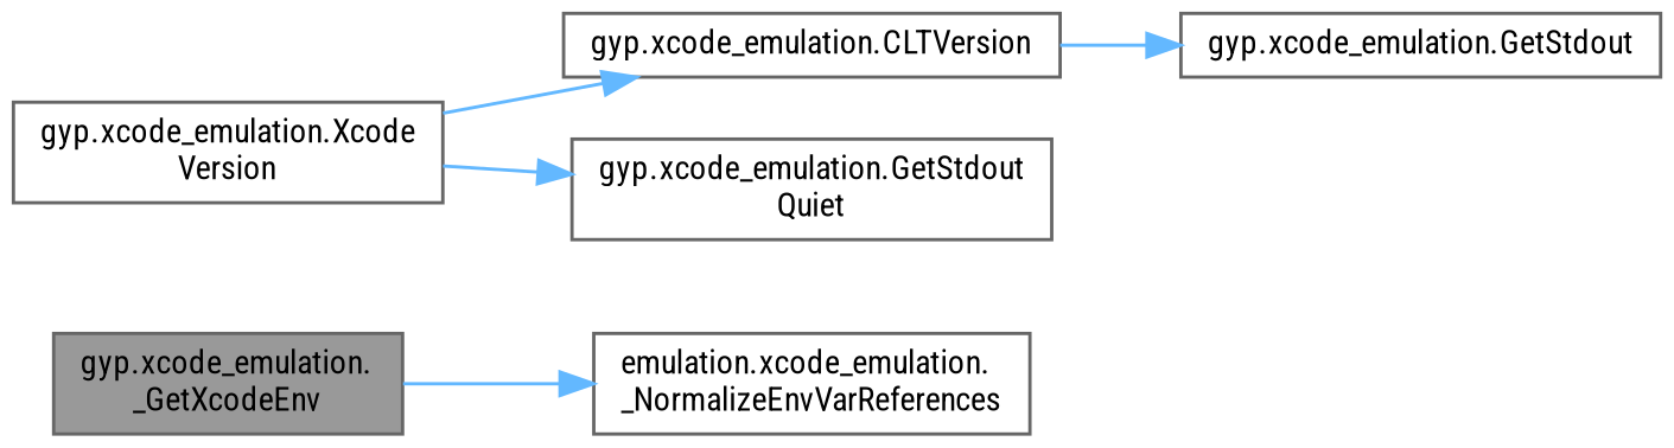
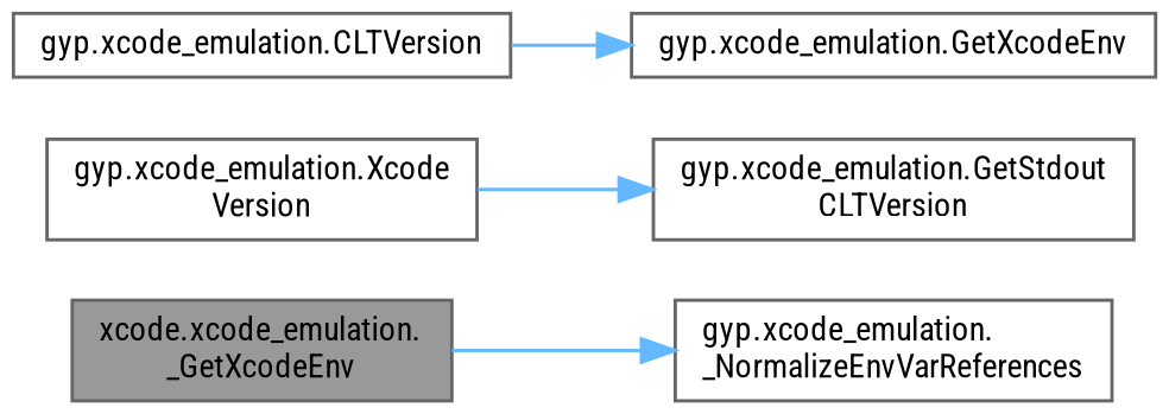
  digraph {
    fontname="Roboto Condensed"
    rankdir=LR
    node [color=grey40 fillcolor=white fontname="Roboto Condensed" fontsize=10 shape=box style=filled]
    edge [color=steelblue1 fontname="Roboto Condensed" fontsize=10 labelfontname=Helvetica labelfontsize=10 style=solid]
-   n1 [color=gray40 fillcolor=grey60 fontcolor=black height=0.2 label="gyp.xcode_emulation.\l_GetXcodeEnv" width=0.4]
-   n2 [height=0.2 label="emulation.xcode_emulation.\l_NormalizeEnvVarReferences" width=0.4]
+   n1 [color=gray40 fillcolor=grey60 fontcolor=black height=0.2 label="xcode.xcode_emulation.\l_GetXcodeEnv" width=0.4]
+   n2 [height=0.2 label="gyp.xcode_emulation.\l_NormalizeEnvVarReferences" width=0.4]
    n3 [height=0.2 label="gyp.xcode_emulation.Xcode\lVersion" width=0.4]
    n4 [height=0.2 label="gyp.xcode_emulation.CLTVersion" width=0.4]
-   n5 [height=0.2 label="gyp.xcode_emulation.GetStdout\lQuiet" width=0.4]
-   n6 [height=0.2 label="gyp.xcode_emulation.GetStdout" width=0.4]
+   n5 [height=0.2 label="gyp.xcode_emulation.GetStdout\lCLTVersion" width=0.4]
+   n6 [height=0.2 label="gyp.xcode_emulation.GetXcodeEnv" width=0.4]
    n1 -> n2
-   n3 -> n4
    n3 -> n5
    n4 -> n6
  }
